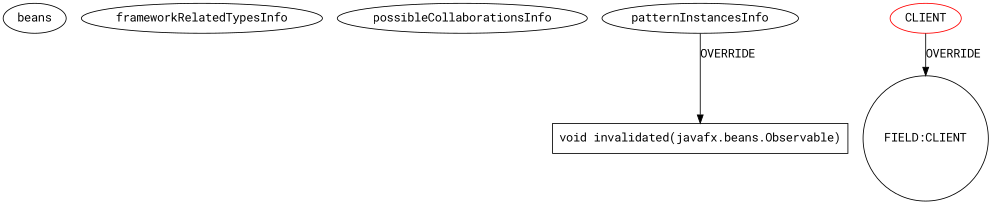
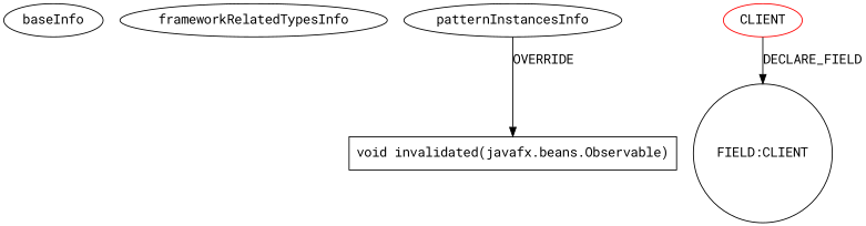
  digraph {
    fontname="Roboto Mono"
    node [fontname="Roboto Mono"]
    edge [fontname="Roboto Mono"]
-   baseInfo [category=pattern graphId=2141 isAnonymous=false possibleRelation=false label=beans]
+   baseInfo [category=pattern graphId=2141 isAnonymous=false possibleRelation=false]
    frameworkRelatedTypesInfo
-   possibleCollaborationsInfo
    patternInstancesInfo [0="sebbafer-Sebanana~/sebbafer-Sebanana/Sebanana-master/src/sebanana/views/GameView.java~GameView~4132" 1="sebbafer-Sebanana~/sebbafer-Sebanana/Sebanana-master/src/sebanana/views/StandaardBeeld.java~StandaardBeeld~4134" 2="sebbafer-Sebanana~/sebbafer-Sebanana/Sebanana-master/src/sebanana/luisteraars/PlayerLuisteraar.java~PlayerLuisteraar~4111"]
    n5 [isFrameworkType=false label="void invalidated(javafx.beans.Observable)" shape=box vertexType=OVERRIDING_METHOD_DECLARATION]
    n6 [color=red isFrameworkType=false label=CLIENT vertexType=ROOT_CLIENT_CLASS_DECLARATION]
    n7 [isFrameworkType=false label="FIELD:CLIENT" shape=circle vertexType=FIELD_DECLARATION]
    patternInstancesInfo -> n5 [label=OVERRIDE]
-   n6 -> n7 [label=OVERRIDE]
+   n6 -> n7 [label=DECLARE_FIELD]
  }
